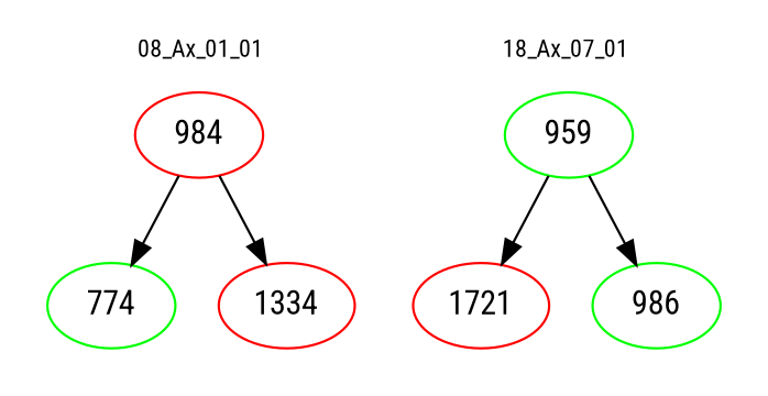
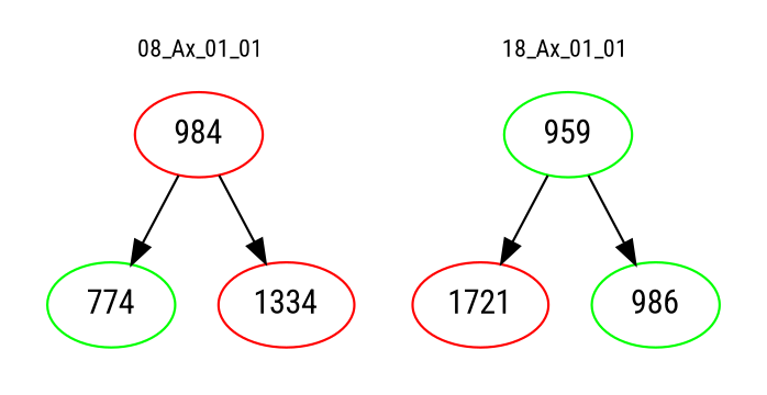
  digraph {
    fontname="Roboto Condensed"
    node [color=red fontname="Roboto Condensed"]
    edge [color=black fontname="Roboto Condensed"]
    n1 [label=984]
    n2 [color=green label=774]
    n3 [label=1334]
    n4 [color=green label=959]
    n5 [label=1721]
    n6 [color=green label=986]
    subgraph cluster_1 {
      color=white
      fontsize=10
      label="08_Ax_01_01"
      n1
      n2
      n3
    }
    subgraph cluster_2 {
      color=white
      fontsize=10
-     label="18_Ax_07_01"
+     label="18_Ax_01_01"
      n4
      n5
      n6
    }
    n1 -> n2
    n1 -> n3
    n4 -> n5
    n4 -> n6
  }
